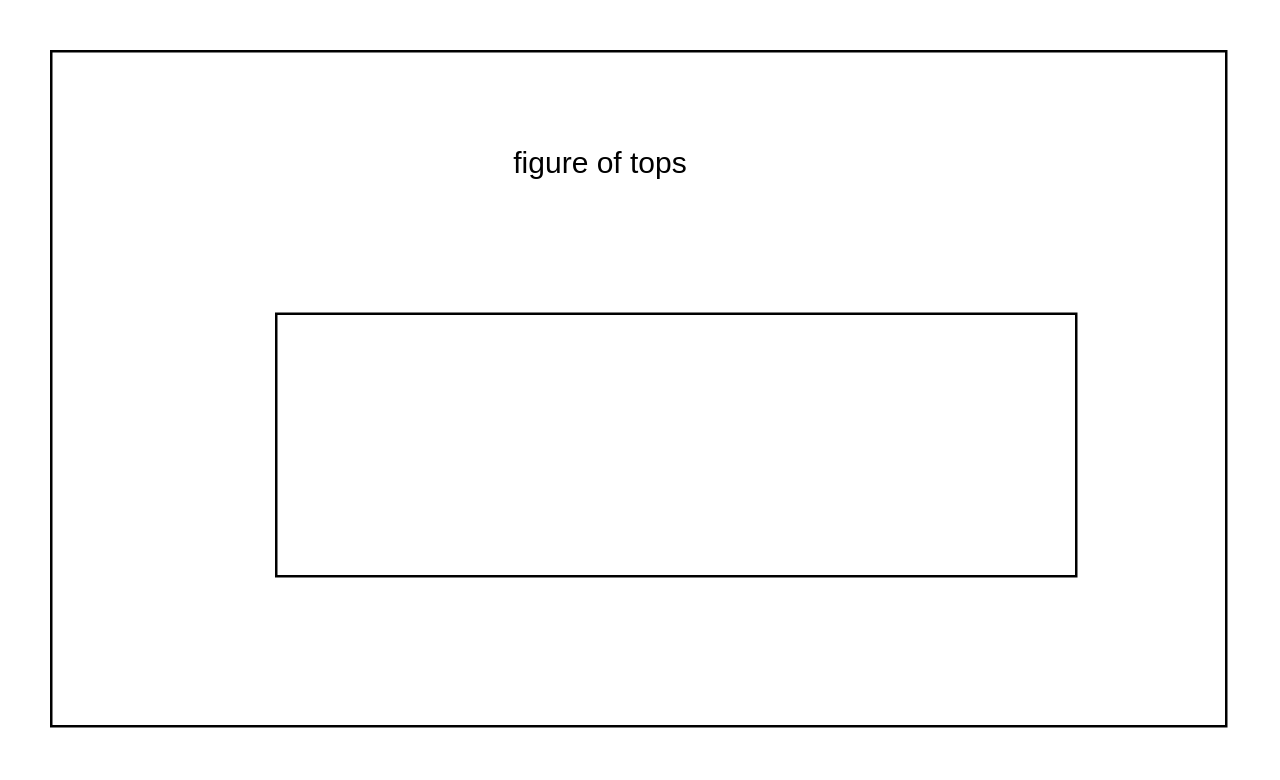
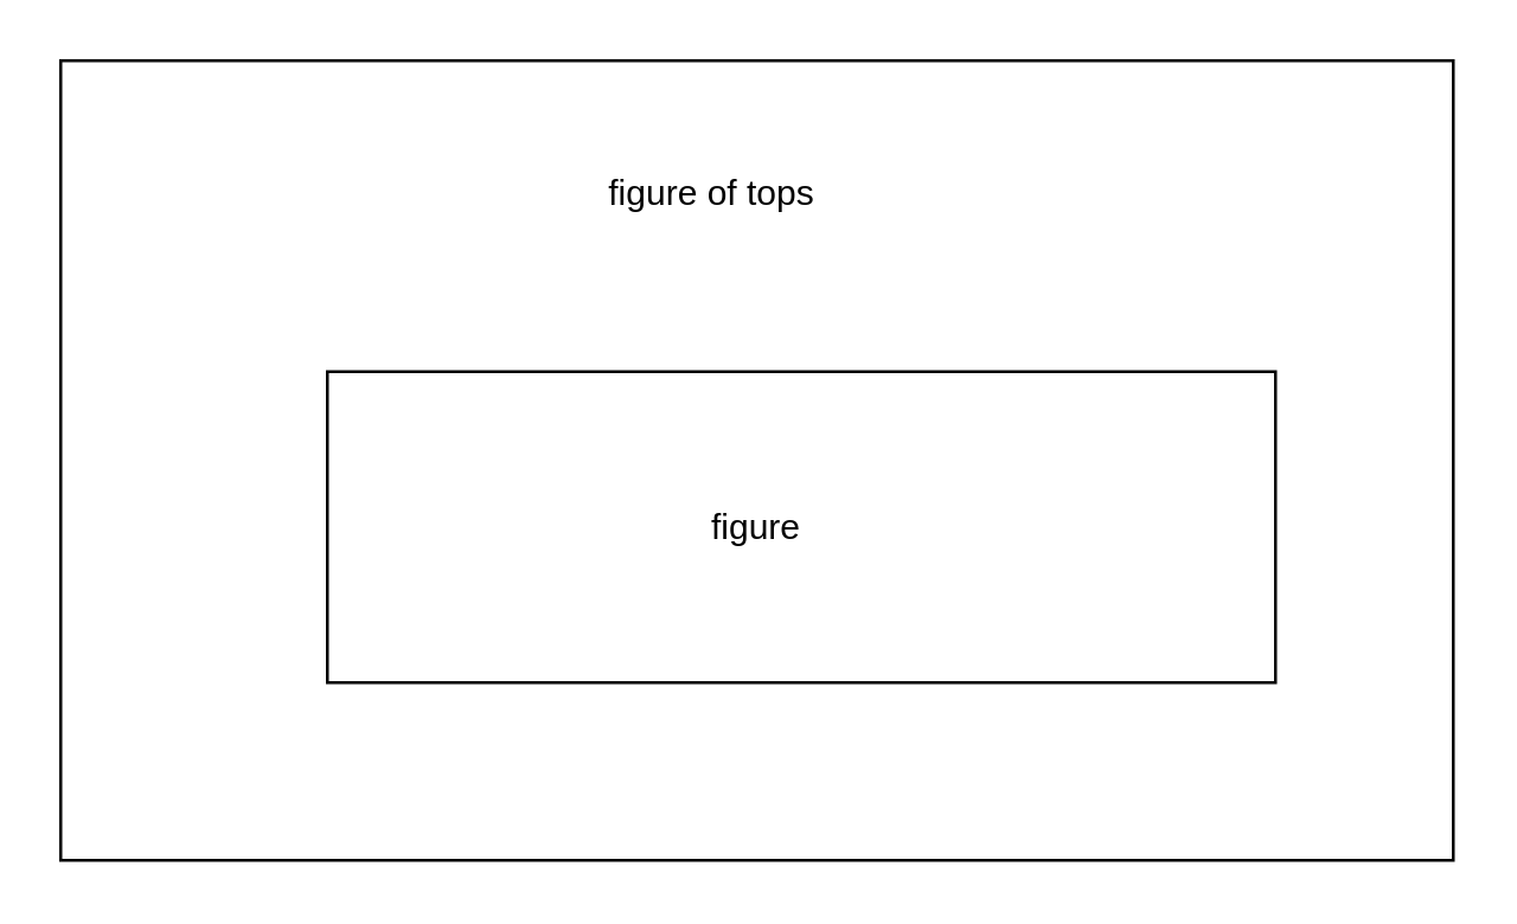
  <mxCell id="0" />
  <mxCell id="1" parent="0" />
  <mxCell id="2" value="" style="rounded=0;whiteSpace=wrap;html=1;" vertex="1" parent="1"><mxGeometry x="20" y="20" width="470" height="270" as="geometry" /></mxCell>
  <mxCell id="3" value="figure of tops" style="text;html=1;strokeColor=none;fillColor=none;align=center;verticalAlign=middle;whiteSpace=wrap;rounded=0;" vertex="1" parent="1"><mxGeometry x="30" y="50" width="420" height="30" as="geometry" /></mxCell>
  <mxCell id="4" value="" style="rounded=0;whiteSpace=wrap;html=1;" vertex="1" parent="1"><mxGeometry x="110" y="125" width="320" height="105" as="geometry" /></mxCell>
+ <mxCell id="5" value="figure" style="text;html=1;strokeColor=none;fillColor=none;align=center;verticalAlign=middle;whiteSpace=wrap;rounded=0;" vertex="1" parent="1"><mxGeometry x="225" y="162.5" width="60" height="30" as="geometry" /></mxCell>
